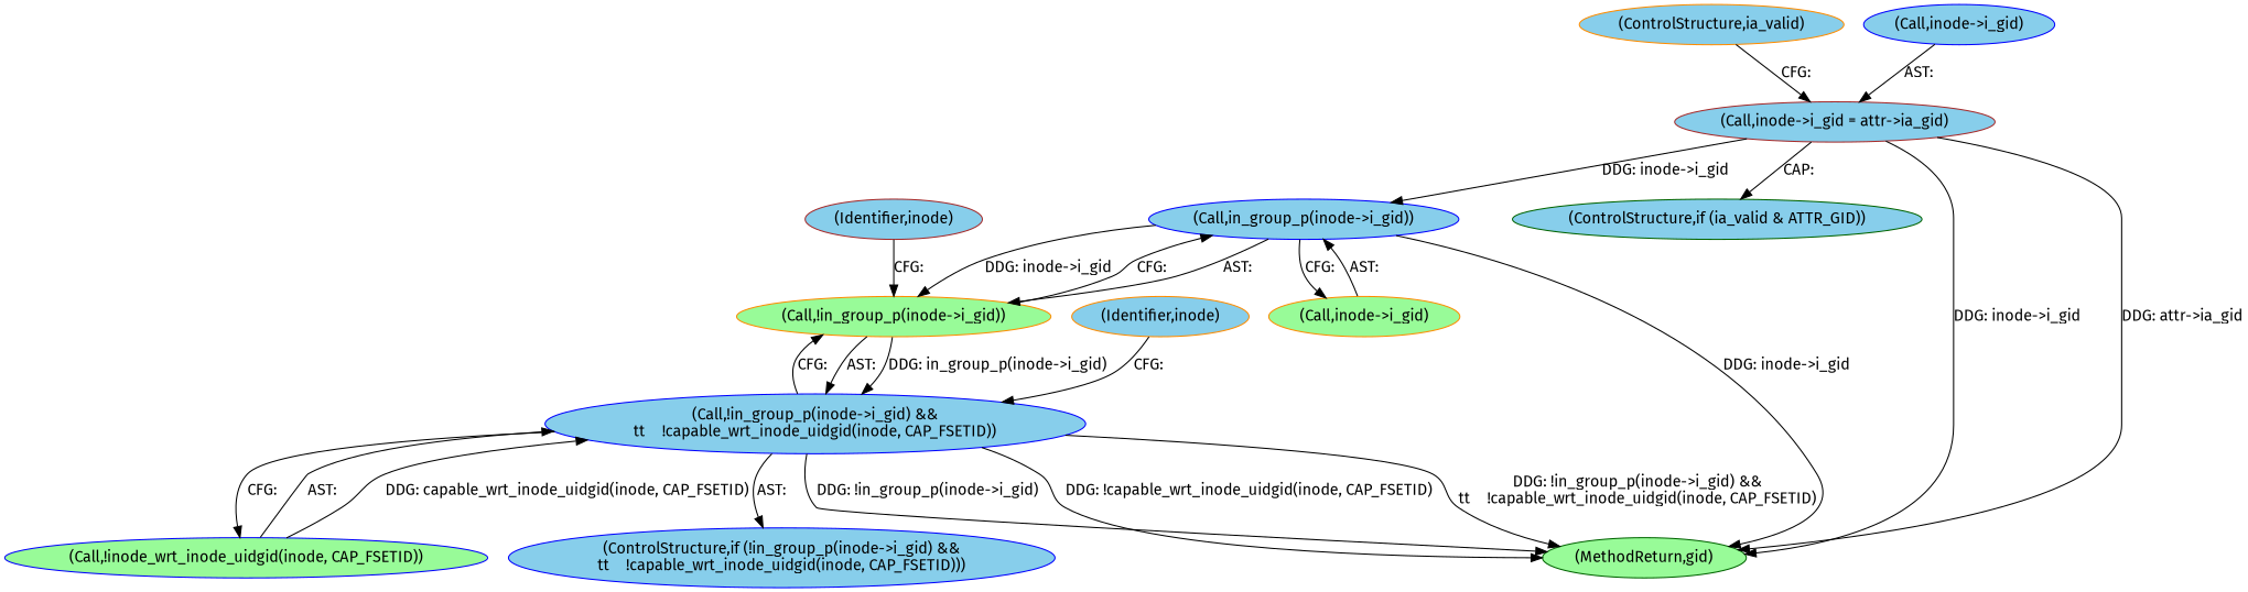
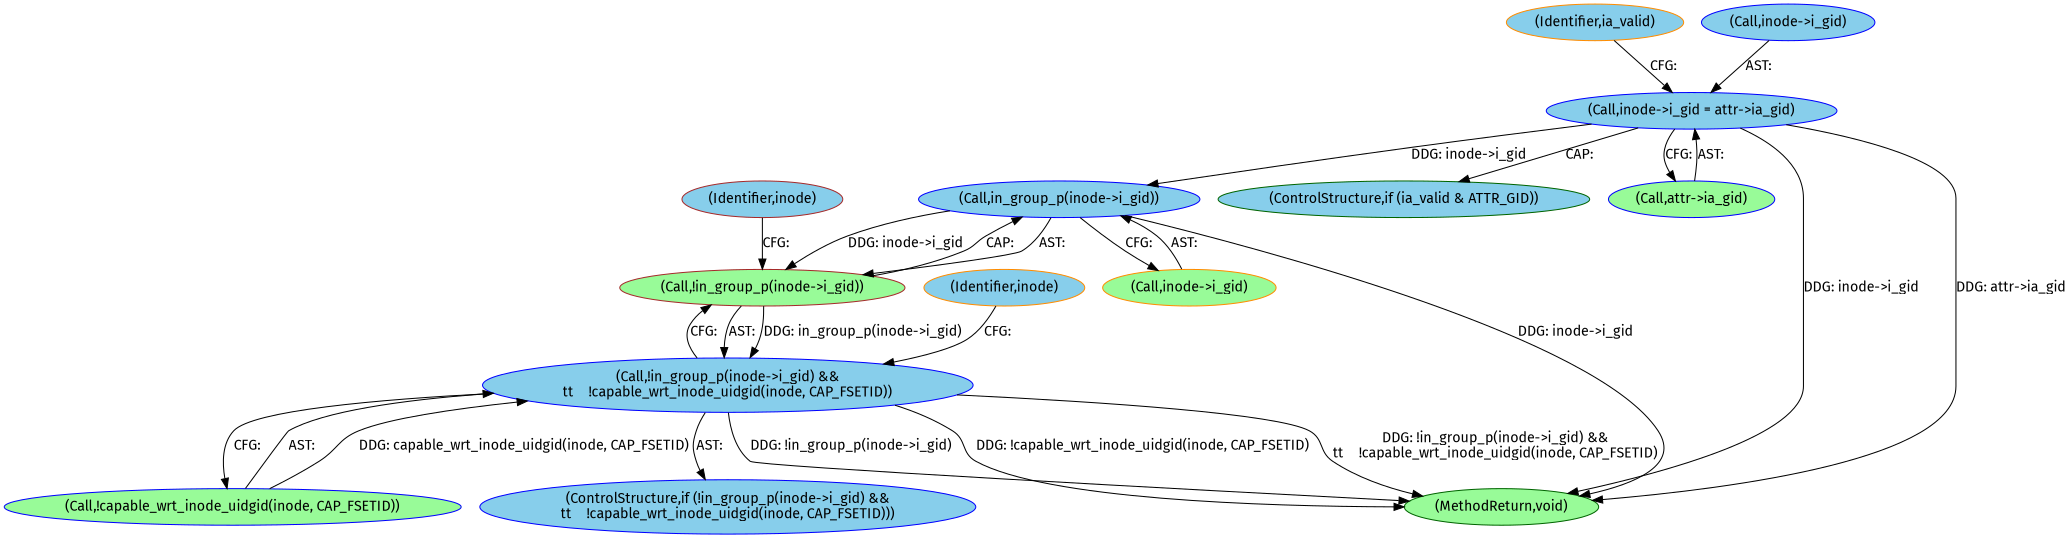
  digraph {
    fontname="Fira Sans"
    node [color=blue fillcolor=skyblue fontname="Fira Sans" style=filled]
    edge [fontname="Fira Sans"]
-   n1 [color=brown label="(Call,inode->i_gid = attr->ia_gid)"]
+   n1 [label="(Call,inode->i_gid = attr->ia_gid)"]
    n2 [label="(Call,in_group_p(inode->i_gid))"]
    n3 [color=darkgreen label="(ControlStructure,if (ia_valid & ATTR_GID))"]
-   n5 [color=darkgreen fillcolor=palegreen label="(MethodReturn,gid)"]
-   n6 [color=darkorange fillcolor=palegreen label="(Call,!in_group_p(inode->i_gid))"]
+   n4 [fillcolor=palegreen label="(Call,attr->ia_gid)"]
+   n5 [color=darkgreen fillcolor=palegreen label="(MethodReturn,void)"]
+   n6 [color=brown fillcolor=palegreen label="(Call,!in_group_p(inode->i_gid))"]
    n7 [color=darkorange fillcolor=palegreen label="(Call,inode->i_gid)"]
    n8 [label="(Call,!in_group_p(inode->i_gid) &&\n\t\t    !capable_wrt_inode_uidgid(inode, CAP_FSETID))"]
-   n9 [fillcolor=palegreen label="(Call,!inode_wrt_inode_uidgid(inode, CAP_FSETID))"]
+   n9 [fillcolor=palegreen label="(Call,!capable_wrt_inode_uidgid(inode, CAP_FSETID))"]
    n10 [label="(ControlStructure,if (!in_group_p(inode->i_gid) &&\n\t\t    !capable_wrt_inode_uidgid(inode, CAP_FSETID)))"]
-   n11 [color=darkorange label="(ControlStructure,ia_valid)"]
+   n11 [color=darkorange label="(Identifier,ia_valid)"]
    n12 [label="(Call,inode->i_gid)"]
    n13 [color=darkorange label="(Identifier,inode)"]
    n14 [color=brown label="(Identifier,inode)"]
    n1 -> n2 [label="DDG: inode->i_gid"]
    n1 -> n3 [label="CAP: "]
+   n1 -> n4 [label="CFG: "]
    n1 -> n5 [label="DDG: inode->i_gid"]
    n1 -> n5 [label="DDG: attr->ia_gid"]
    n2 -> n5 [label="DDG: inode->i_gid"]
    n2 -> n6 [label="AST: "]
    n2 -> n6 [label="DDG: inode->i_gid"]
    n2 -> n7 [label="CFG: "]
-   n6 -> n2 [label="CFG: "]
+   n4 -> n1 [label="AST: "]
+   n6 -> n2 [label="CAP: "]
    n6 -> n8 [label="AST: "]
    n6 -> n8 [label="DDG: in_group_p(inode->i_gid)"]
    n7 -> n2 [label="AST: "]
    n8 -> n5 [label="DDG: !in_group_p(inode->i_gid)"]
    n8 -> n5 [label="DDG: !capable_wrt_inode_uidgid(inode, CAP_FSETID)"]
    n8 -> n5 [label="DDG: !in_group_p(inode->i_gid) &&\n\t\t    !capable_wrt_inode_uidgid(inode, CAP_FSETID)"]
    n8 -> n6 [label="CFG: "]
    n8 -> n9 [label="CFG: "]
    n8 -> n10 [label="AST: "]
    n9 -> n8 [label="AST: "]
    n9 -> n8 [label="DDG: capable_wrt_inode_uidgid(inode, CAP_FSETID)"]
    n11 -> n1 [label="CFG: "]
    n12 -> n1 [label="AST: "]
    n13 -> n8 [label="CFG: "]
    n14 -> n6 [label="CFG: "]
  }
